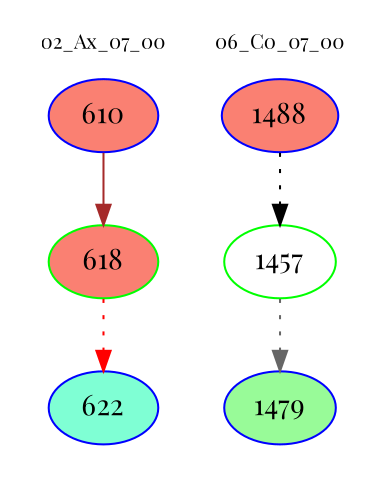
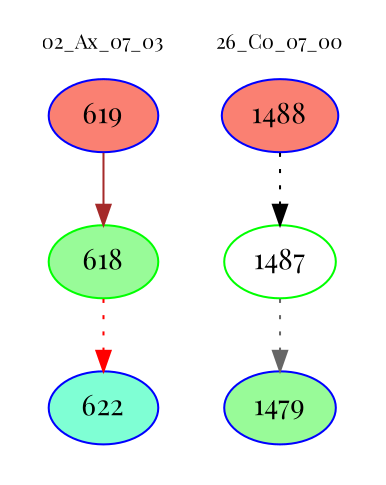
  digraph {
    fontname="Playfair Display"
    node [color=blue fillcolor=salmon fontname="Playfair Display" style=filled]
    edge [fontname="Playfair Display" style=dotted]
-   n1 [label=610]
-   n2 [color=green label=618]
+   n1 [label=619]
+   n2 [color=green fillcolor=palegreen label=618]
    n3 [fillcolor=aquamarine label=622]
    n4 [label=1488]
-   n5 [color=green fillcolor=white label=1457]
+   n5 [color=green fillcolor=white label=1487]
    n6 [fillcolor=palegreen label=1479]
    subgraph cluster_1 {
      color=white
      fontsize=10
-     label="02_Ax_07_00"
+     label="02_Ax_07_03"
      n1
      n2
      n3
    }
    subgraph cluster_2 {
      color=white
      fontsize=10
-     label="06_C0_07_00"
+     label="26_C0_07_00"
      n4
      n5
      n6
    }
    n1 -> n2 [color=brown style=solid]
    n2 -> n3 [color=red]
    n4 -> n5 [color=black]
    n5 -> n6 [color=gray40]
  }
